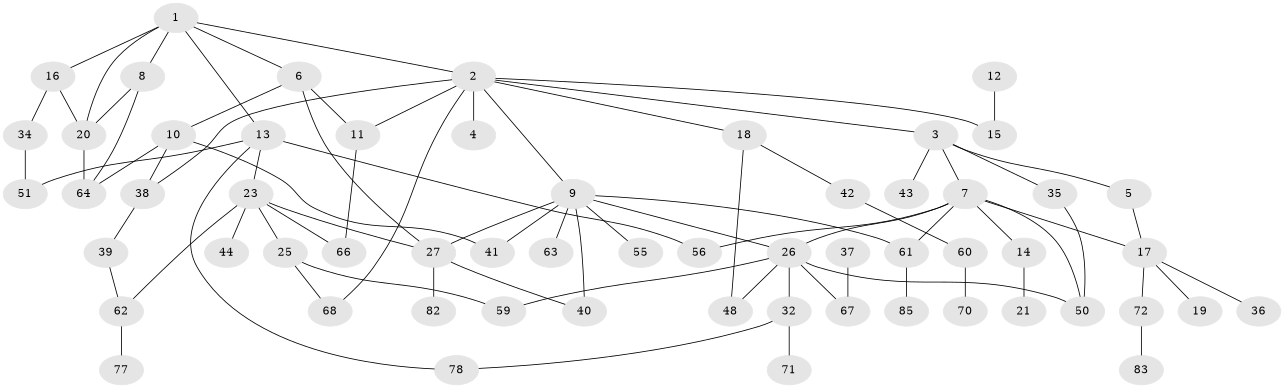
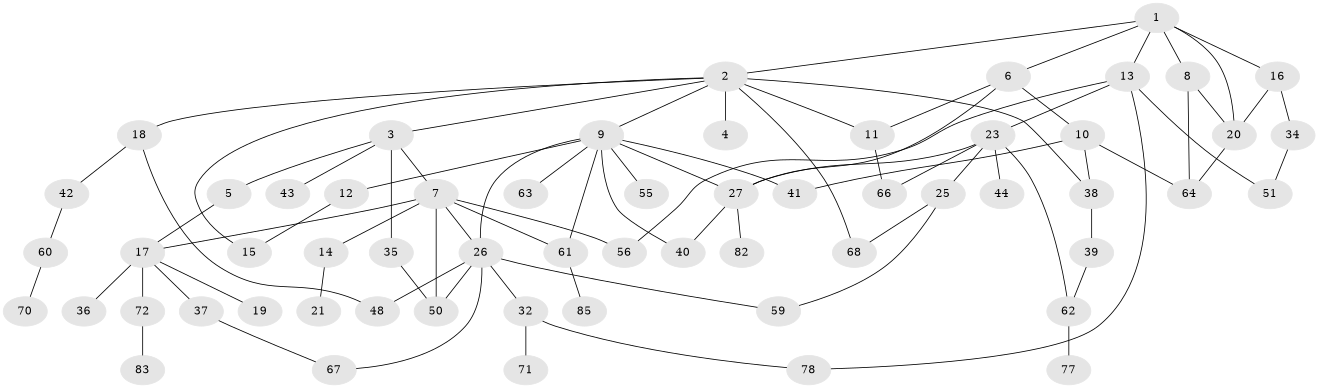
  graph {
    node [color=gray90 style=filled]
    1
    2
    6
    8 [super="+22"]
    13 [super="+46"]
    16 [super="+29"]
    20 [super="+24+80+79"]
    3
    4
    9 [super="+33+52"]
    11 [super="+47+75"]
    15
    18
    38 [super="+57+53"]
    68
    10
    27 [super="+54+28"]
    64 [super="+86"]
    23 [super="+73"]
    51 [super="+76"]
    56
    78
    34
    5
    7
    35
    43
    26 [super="+45"]
    61
    12
    40
    41 [super="+49"]
    55
    63
    66
    42
    48
    39
    17 [super="+30"]
    14
    50 [super="+58"]
    19
    36
    37
    72
    82
    21 [super="+31"]
    25 [super="+81+84"]
    44
    62
    59
    32
    67
    85
    83
    60
    77
    71
    70
    1 -- 2
    1 -- 6
    1 -- 8
    1 -- 13
    1 -- 16
    1 -- 20
    2 -- 3
    2 -- 4
    2 -- 9
    2 -- 11
    2 -- 15
    2 -- 18
    2 -- 38
    2 -- 68
    6 -- 11
    6 -- 10
    6 -- 27
    8 -- 20
    8 -- 64
    13 -- 23
    13 -- 51
    13 -- 56
    13 -- 78
    16 -- 20
    16 -- 34
    20 -- 64
    3 -- 5
    3 -- 7
    3 -- 35
    3 -- 43
    9 -- 27
    9 -- 26
    9 -- 61
+   9 -- 12
    9 -- 40
    9 -- 41
    9 -- 55
    9 -- 63
    11 -- 66
    18 -- 42
    18 -- 48
    38 -- 39
    10 -- 38
    10 -- 64
    10 -- 41
    27 -- 40
    27 -- 82
    23 -- 27
    23 -- 66
    23 -- 25
    23 -- 44
    23 -- 62
    34 -- 51
    5 -- 17
    7 -- 56
    7 -- 26
    7 -- 61
    7 -- 17
    7 -- 14
    7 -- 50
    35 -- 50
    26 -- 48
    26 -- 50
    26 -- 59
    26 -- 32
    26 -- 67
    61 -- 85
    12 -- 15
    42 -- 60
    39 -- 62
    17 -- 19
    17 -- 36
+   17 -- 37
    17 -- 72
    14 -- 21
    37 -- 67
    72 -- 83
    25 -- 68
    25 -- 59
    62 -- 77
    32 -- 78
    32 -- 71
    60 -- 70
  }
